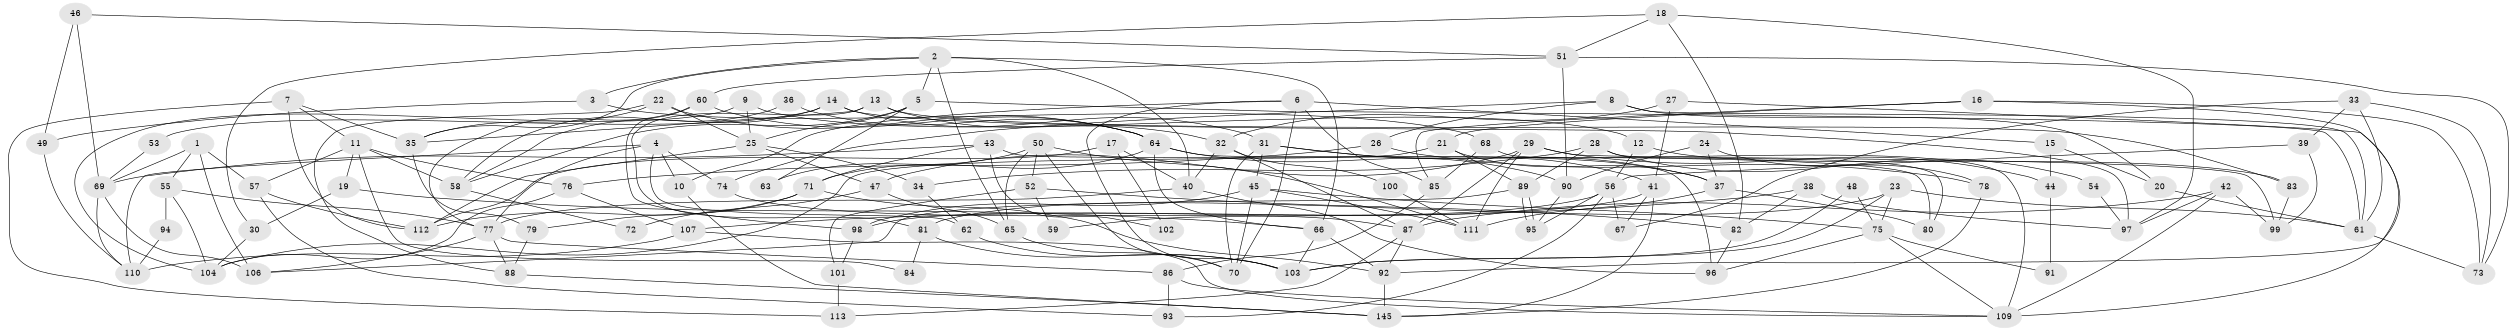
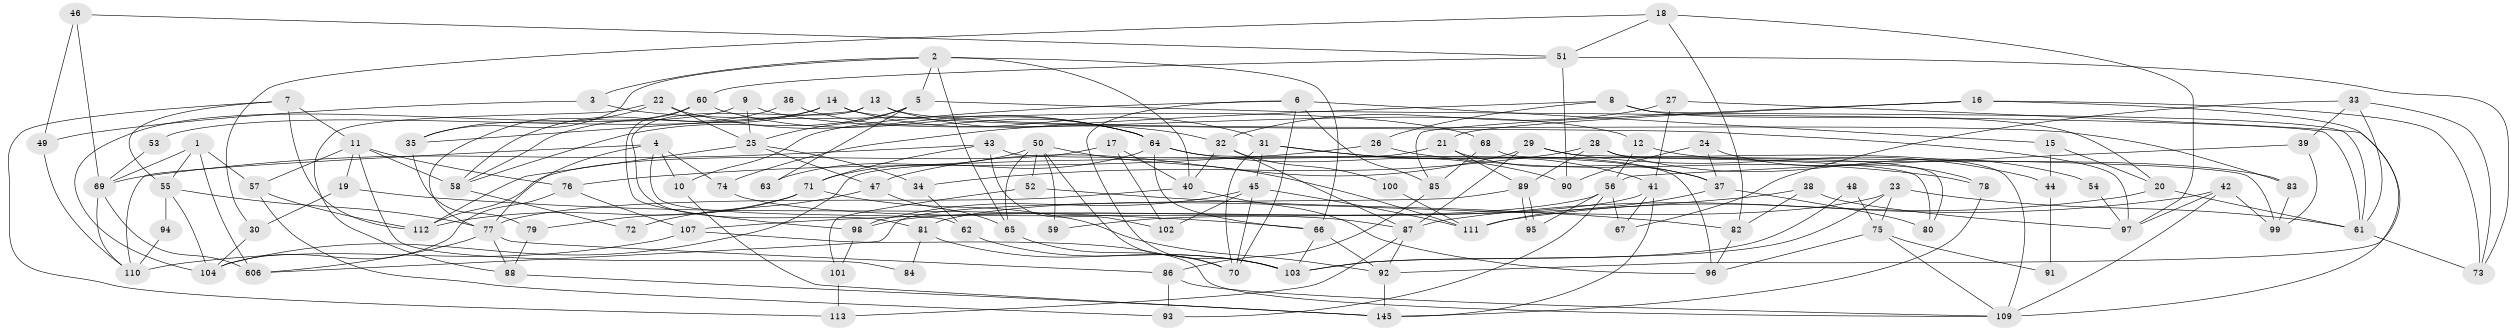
  graph {
    node [color=gray90 style=filled]
    1
    55
    57
    69
-   106
+   106 [label=606]
    77
    104
    94
    112
    93
    110
    2
    3
    5
    35
    40
    65
    66
    49
    68
    25
    58
    61
    63
    79
    96
    70
    103
    92
    85
    109
    4
    10
    62
    74
    n36 [label=145]
    87
    88
    86
    34
    47
    72
    73
    6
    15
    20
    44
    7
    11
    113
    19
    76
    84
    8
    26
    111
    78
    9
    12
    56
    83
    30
    107
    67
    98
    95
    99
    13
    32
    81
    100
    14
    31
    53
    97
    37
    41
    45
    91
    16
    21
    89
    17
    102
    18
    51
    82
    90
    60
    80
    22
    64
    71
    23
    75
    24
    27
    59
    28
    54
    29
    33
    39
    36
    38
    42
    43
    101
    46
    48
    50
    52
    1 -- 55
    1 -- 57
    1 -- 69
    1 -- 106
    55 -- 77
    55 -- 104
    55 -- 94
    57 -- 112
    57 -- 93
    69 -- 106
    69 -- 110
    77 -- 106
    77 -- 88
    77 -- 86
    94 -- 110
    2 -- 3
    2 -- 5
    2 -- 35
    2 -- 40
    2 -- 65
    2 -- 66
    3 -- 49
    3 -- 68
    5 -- 25
    5 -- 58
    5 -- 61
    5 -- 63
    35 -- 79
    40 -- 77
    40 -- 96
    65 -- 70
    66 -- 103
    66 -- 92
    49 -- 110
    68 -- 85
    68 -- 109
    25 -- 112
    25 -- 34
    25 -- 47
    58 -- 72
    61 -- 73
    79 -- 88
    92 -- n36
    85 -- 86
    4 -- 77
    4 -- 110
    4 -- 10
    4 -- 62
    4 -- 74
    10 -- n36
    62 -- 103
    74 -- 87
    87 -- 92
    87 -- 113
    88 -- n36
    86 -- 93
    86 -- 109
    34 -- 62
    47 -- 65
    47 -- 72
    6 -- 70
    6 -- 103
    6 -- 85
    6 -- 10
    6 -- 15
    15 -- 20
    15 -- 44
    20 -- 61
-   29 -- 111
+   20 -- 111
    44 -- 91
    7 -- 112
-   7 -- 35
+   7 -- 55
    7 -- 11
    7 -- 113
    11 -- 57
    11 -- 58
    11 -- 19
    11 -- 76
    11 -- 84
    19 -- 66
    19 -- 30
    76 -- 104
    76 -- 107
    8 -- 61
    8 -- 74
    8 -- 20
    8 -- 26
    26 -- 76
    26 -- 78
    78 -- n36
    9 -- 104
    9 -- 25
    9 -- 12
    12 -- 56
    12 -- 83
    56 -- 93
    56 -- 67
    56 -- 98
    56 -- 95
    83 -- 99
    30 -- 104
    107 -- 110
    107 -- 109
    98 -- 101
    13 -- 35
    13 -- 83
    13 -- 32
    13 -- 81
    32 -- 40
    32 -- 87
    32 -- 100
    81 -- 103
    81 -- 84
    100 -- 111
    14 -- 58
    14 -- 31
    14 -- 53
    14 -- 97
    31 -- 70
    31 -- 37
    31 -- 41
    31 -- 45
    53 -- 69
    37 -- 111
    37 -- 80
    41 -- n36
    41 -- 67
    41 -- 59
    45 -- 70
    45 -- 111
    45 -- 98
-   45 -- 75
+   45 -- 102
    16 -- 92
    16 -- 85
    16 -- 73
    16 -- 21
    21 -- 104
    21 -- 37
    21 -- 89
    89 -- 106
    89 -- 95
    89 -- 95
    17 -- 112
    17 -- 40
    17 -- 102
    18 -- 30
    18 -- 97
    18 -- 51
    18 -- 82
    51 -- 73
    51 -- 90
    51 -- 60
    82 -- 96
-   90 -- 95
    60 -- 77
    60 -- 98
    60 -- 64
    22 -- 35
    22 -- 25
    22 -- 88
    22 -- 64
    64 -- 66
    64 -- 96
    64 -- 90
    64 -- 71
    71 -- 112
    71 -- 79
    71 -- 92
    23 -- 61
    23 -- 103
    23 -- 81
    23 -- 75
    75 -- 96
    75 -- 109
    75 -- 91
    24 -- 78
    24 -- 37
    24 -- 90
    27 -- 109
    27 -- 32
    27 -- 41
    28 -- 34
    28 -- 89
    28 -- 80
    28 -- 54
    54 -- 97
    29 -- 87
    29 -- 47
    29 -- 44
    29 -- 99
    33 -- 61
    33 -- 73
    33 -- 67
    33 -- 39
    39 -- 56
    39 -- 99
    36 -- 58
    36 -- 64
    38 -- 107
    38 -- 97
    38 -- 82
    42 -- 109
    42 -- 87
    42 -- 99
    42 -- 97
    43 -- 69
    43 -- 102
    43 -- 80
    43 -- 71
    101 -- 113
    46 -- 69
    46 -- 49
    46 -- 51
    48 -- 103
    48 -- 75
    50 -- 65
    50 -- 63
    50 -- 70
    50 -- 111
    50 -- 52
    52 -- 82
-   52 -- 59
+   50 -- 59
    52 -- 101
  }
